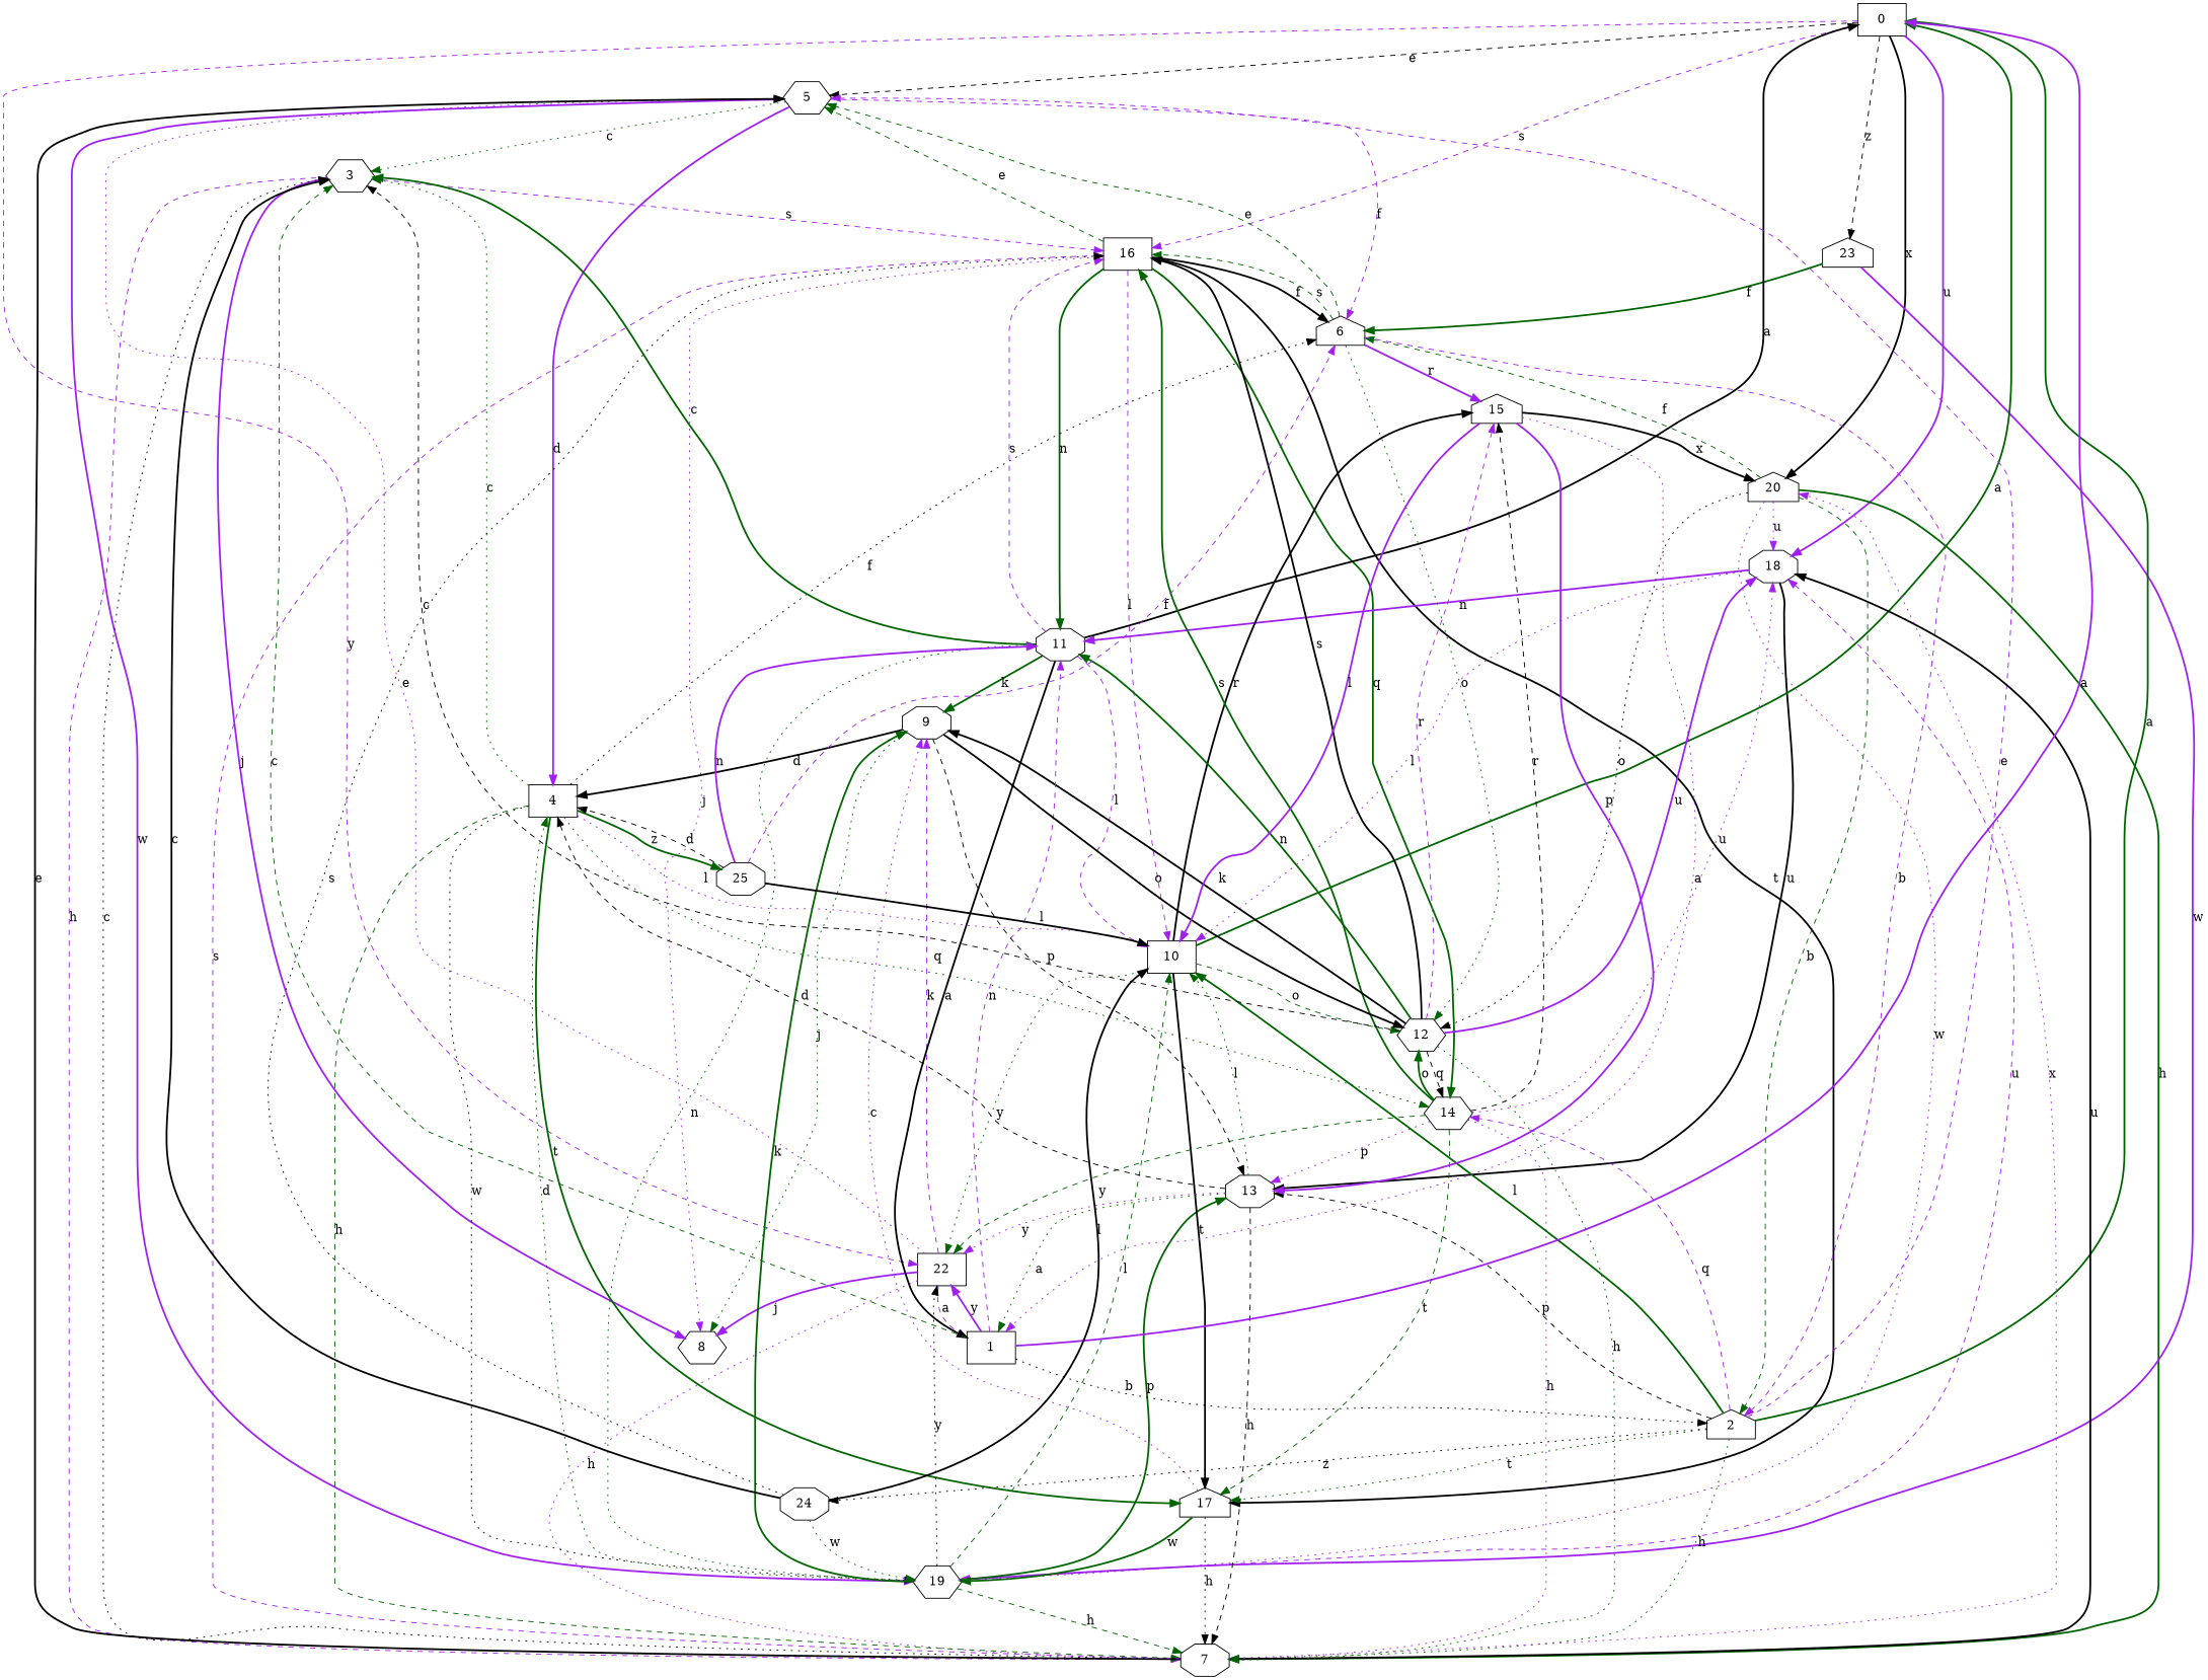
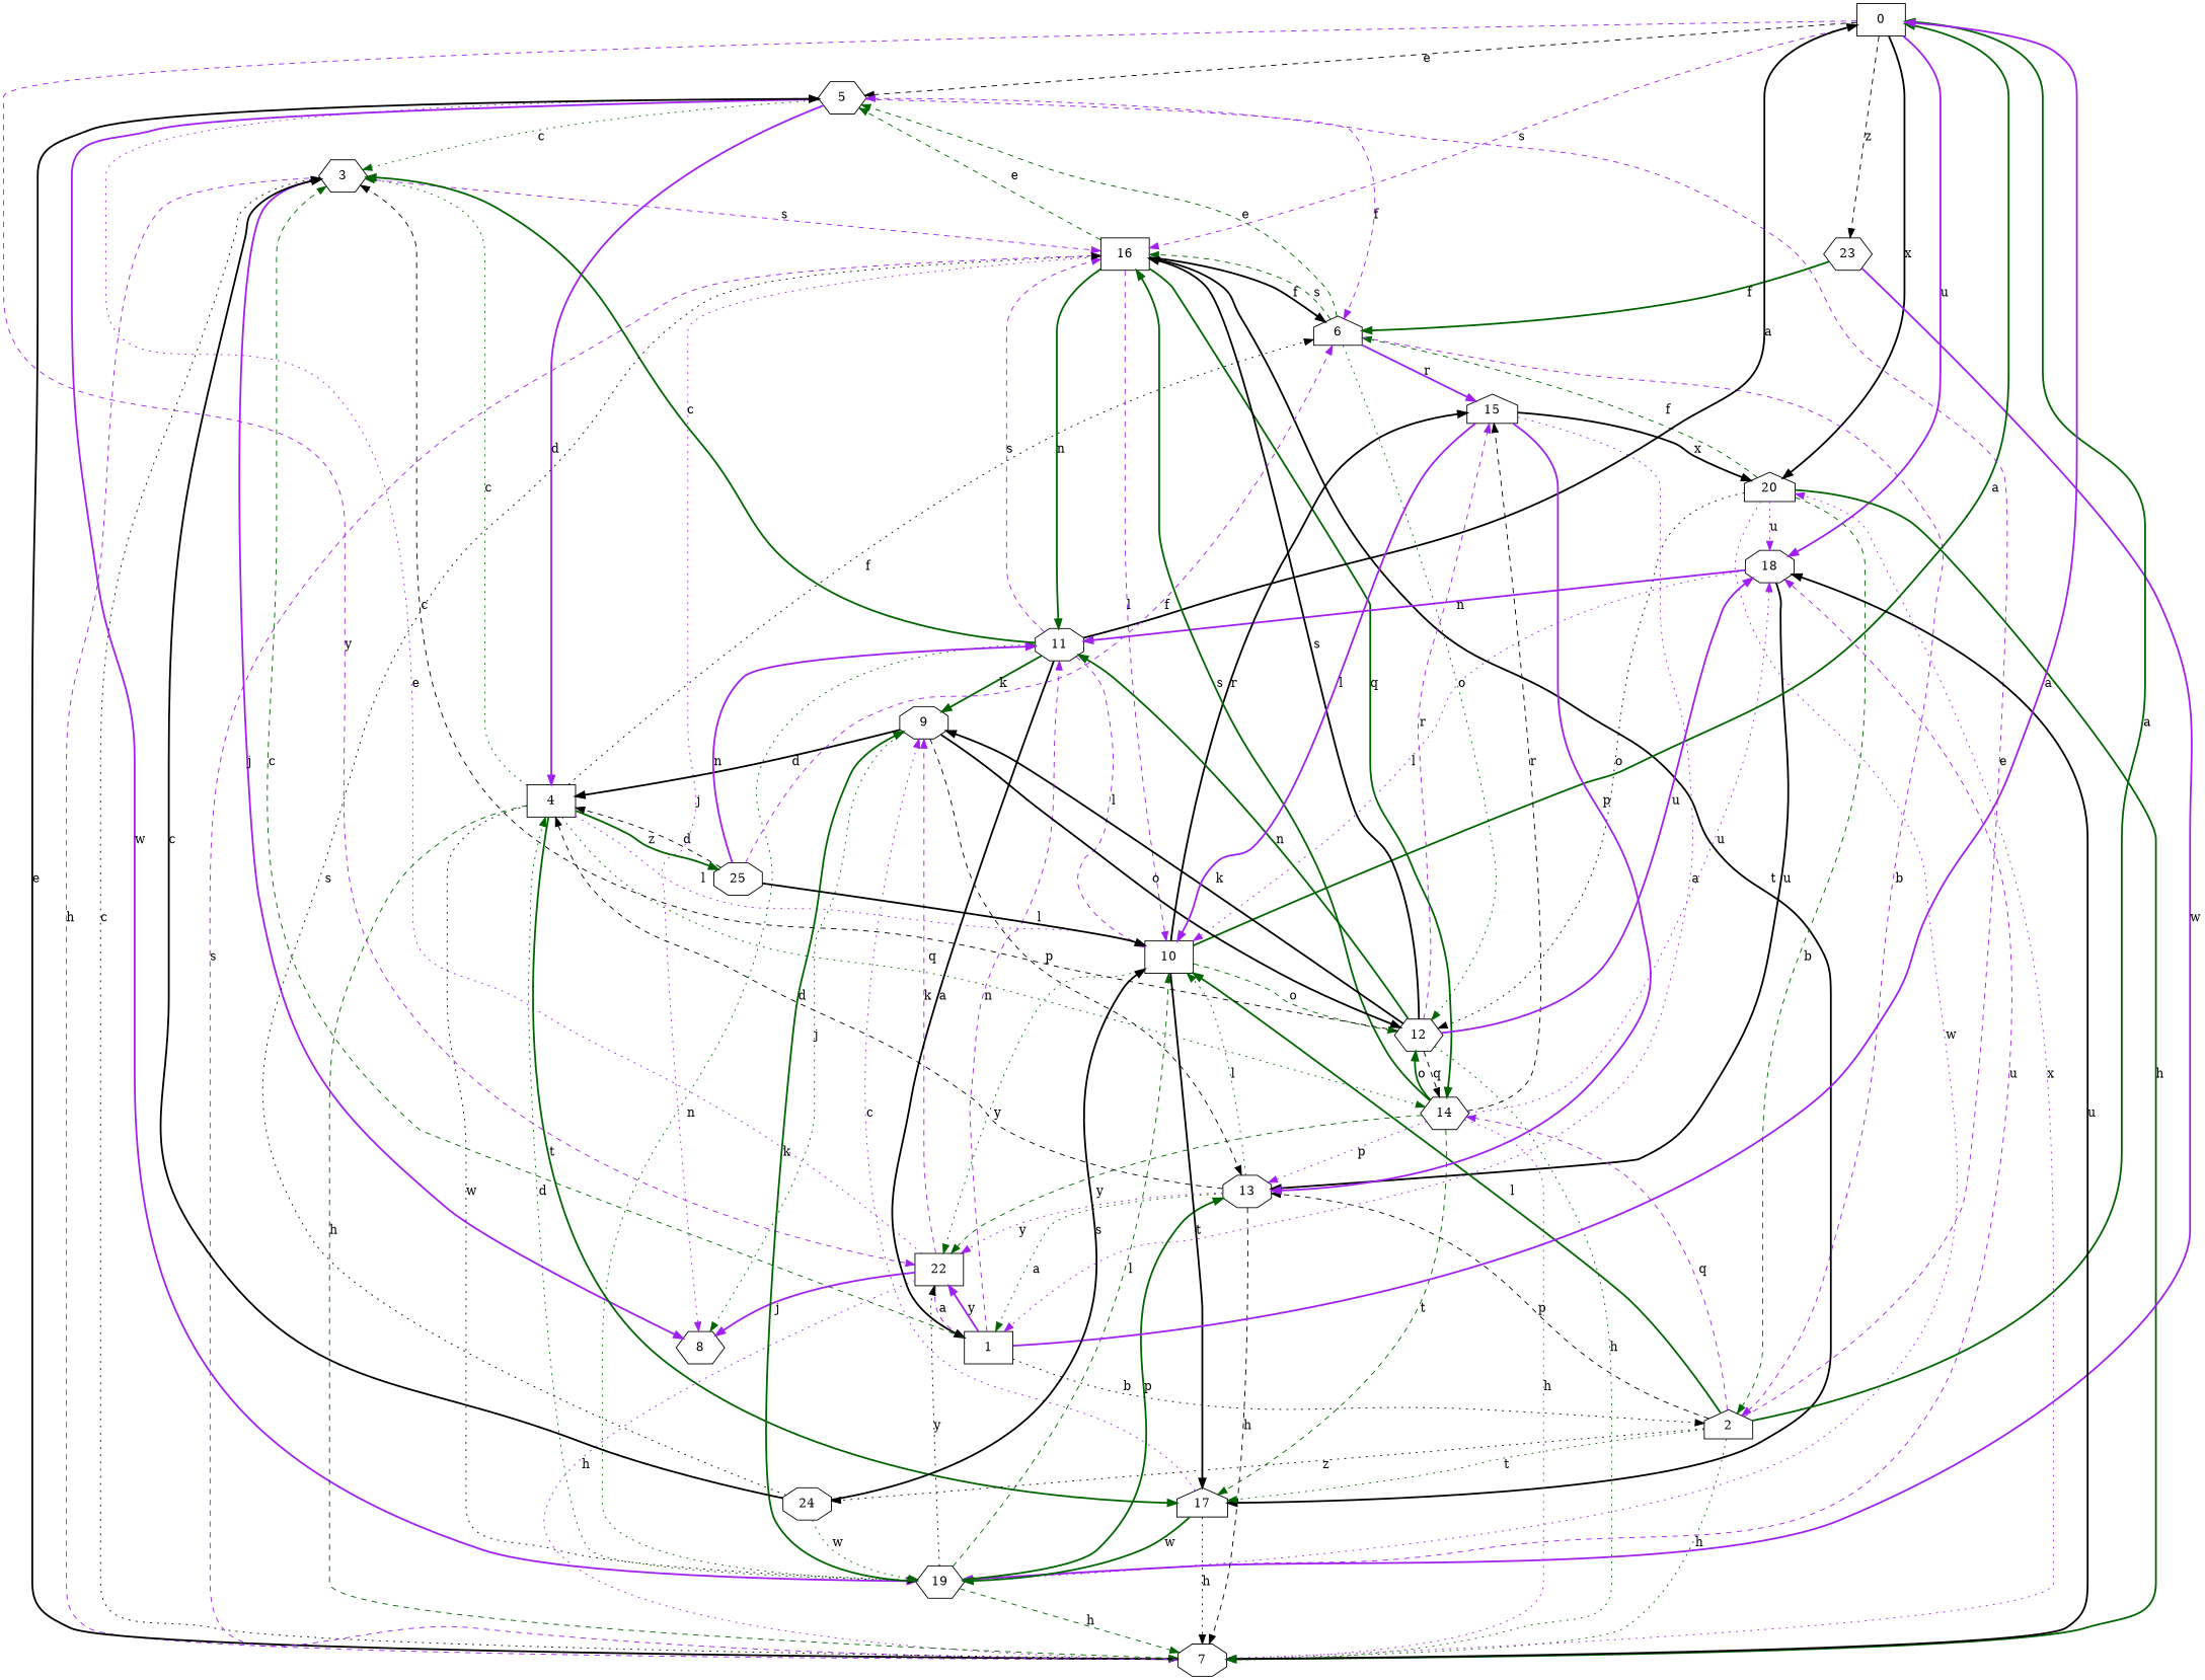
  strict digraph {
    node [shape=hexagon]
    edge [color=purple style=bold]
    0 [shape=box]
    5
    16 [shape=box]
    18 [shape=octagon]
    20 [shape=house]
    22 [shape=box]
-   23 [shape=house]
+   23
    3
    4 [shape=box]
    6 [shape=house]
    19
    11 [shape=octagon]
    10 [shape=box]
    14
    17 [shape=house]
    8
    13 [shape=octagon]
    2 [shape=house]
    7 [shape=octagon]
    12
    1 [shape=box]
    9 [shape=octagon]
    24 [shape=octagon]
    15 [shape=house]
    25 [shape=octagon]
    0 -> 5 [color=black label=e style=dashed]
    0 -> 16 [label=s style=dashed]
    0 -> 18 [label=u]
    0 -> 20 [color=black label=x]
    0 -> 22 [label=y style=dashed]
    0 -> 23 [color=black label=z style=dashed]
    5 -> 3 [color=darkgreen label=c style=dotted]
    5 -> 4 [label=d]
    5 -> 6 [label=f style=dashed]
    5 -> 19 [label=w]
    16 -> 5 [color=darkgreen label=e style=dashed]
    16 -> 6 [color=black label=f]
    16 -> 11 [color=darkgreen label=n]
    16 -> 10 [label=l style=dashed]
    16 -> 14 [color=darkgreen label=q]
    16 -> 17 [color=black label=t]
    16 -> 8 [label=j style=dotted]
    18 -> 11 [label=n]
    18 -> 10 [label=l style=dotted]
    18 -> 13 [color=black label=u]
    20 -> 18 [label=u style=dotted]
    20 -> 6 [color=darkgreen label=f style=dashed]
    20 -> 19 [label=w style=dotted]
    20 -> 2 [color=darkgreen label=b style=dashed]
    20 -> 7 [color=darkgreen label=h]
    20 -> 12 [color=black label=o style=dotted]
    22 -> 5 [label=e style=dotted]
    22 -> 8 [label=j]
    22 -> 7 [label=h style=dotted]
    22 -> 1 [label=a style=dashed]
    22 -> 9 [label=k style=dashed]
    23 -> 6 [color=darkgreen label=f]
    23 -> 19 [label=w]
    3 -> 16 [label=s style=dashed]
    3 -> 8 [label=j]
    3 -> 7 [label=h style=dashed]
    4 -> 3 [color=darkgreen label=c style=dotted]
    4 -> 6 [color=black label=f style=dotted]
    4 -> 19 [color=black label=w style=dotted]
    4 -> 10 [label=l style=dotted]
    4 -> 14 [color=darkgreen label=q style=dotted]
    4 -> 17 [color=darkgreen label=t]
    4 -> 7 [color=darkgreen label=h style=dashed]
    4 -> 25 [color=darkgreen label=z]
    6 -> 5 [color=darkgreen label=e style=dashed]
    6 -> 16 [color=darkgreen label=s style=dashed]
    6 -> 2 [label=b style=dashed]
    6 -> 12 [color=darkgreen label=o style=dotted]
    6 -> 15 [label=r]
    19 -> 18 [label=u style=dashed]
    19 -> 22 [color=black label=y style=dotted]
    19 -> 4 [color=darkgreen label=d style=dotted]
    19 -> 11 [color=darkgreen label=n style=dotted]
    19 -> 10 [color=darkgreen label=l style=dashed]
    19 -> 13 [color=darkgreen label=p]
    19 -> 7 [color=darkgreen label=h style=dashed]
    19 -> 9 [color=darkgreen label=k]
    11 -> 0 [color=black label=a]
    11 -> 16 [label=s style=dashed]
    11 -> 3 [color=darkgreen label=c]
    11 -> 10 [label=l style=dashed]
    11 -> 1 [color=black label=a]
    11 -> 9 [color=darkgreen label=k]
    10 -> 0 [color=darkgreen label=a]
    10 -> 22 [color=darkgreen label=y style=dotted]
    10 -> 17 [color=black label=t]
    10 -> 12 [color=darkgreen label=o style=dashed]
    10 -> 15 [color=black label=r]
    14 -> 16 [color=darkgreen label=s]
    14 -> 18 [label=u style=dotted]
    14 -> 22 [color=darkgreen label=y style=dashed]
    14 -> 17 [color=darkgreen label=t style=dashed]
    14 -> 13 [label=p style=dotted]
    14 -> 7 [label=h style=dotted]
    14 -> 12 [color=darkgreen label=o]
    14 -> 15 [color=black label=r style=dashed]
    17 -> 19 [color=darkgreen label=w]
    17 -> 7 [color=black label=h style=dotted]
    17 -> 9 [label=c style=dotted]
    13 -> 22 [label=y style=dotted]
    13 -> 4 [color=black label=d style=dashed]
    13 -> 10 [color=darkgreen label=l style=dotted]
    13 -> 7 [color=black label=h style=dashed]
    13 -> 1 [color=darkgreen label=a style=dotted]
    2 -> 0 [color=darkgreen label=a]
    2 -> 5 [label=e style=dashed]
    2 -> 10 [color=darkgreen label=l]
    2 -> 14 [label=q style=dashed]
    2 -> 17 [color=darkgreen label=t style=dotted]
    2 -> 13 [color=black label=p style=dashed]
    2 -> 7 [color=darkgreen label=h style=dotted]
    2 -> 24 [color=black label=z style=dotted]
    7 -> 5 [color=black label=e]
    7 -> 16 [label=s style=dashed]
    7 -> 18 [color=black label=u]
    7 -> 20 [label=x style=dotted]
    7 -> 3 [color=black label=c style=dotted]
    12 -> 16 [color=black label=s]
    12 -> 18 [label=u]
    12 -> 3 [color=black label=c style=dashed]
    12 -> 11 [color=darkgreen label=n]
    12 -> 14 [color=black label=q style=dashed]
    12 -> 7 [color=darkgreen label=h style=dotted]
    12 -> 9 [color=black label=k]
    12 -> 15 [label=r style=dashed]
    1 -> 0 [label=a]
    1 -> 22 [label=y]
    1 -> 3 [color=darkgreen label=c style=dashed]
    1 -> 11 [label=n style=dashed]
    1 -> 2 [color=black label=b style=dotted]
    9 -> 4 [color=black label=d]
    9 -> 8 [color=darkgreen label=j style=dotted]
    9 -> 13 [color=black label=p style=dashed]
    9 -> 12 [color=black label=o]
    24 -> 16 [color=black label=s style=dotted]
    24 -> 3 [color=black label=c]
    24 -> 19 [color=darkgreen label=w style=dotted]
-   24 -> 10 [color=black label=l]
+   24 -> 10 [color=black label=s]
    15 -> 20 [color=black label=x]
    15 -> 10 [label=l]
    15 -> 13 [label=p]
    15 -> 1 [label=a style=dotted]
    25 -> 4 [color=black label=d style=dashed]
    25 -> 6 [label=f style=dashed]
    25 -> 11 [label=n]
    25 -> 10 [color=black label=l]
  }
